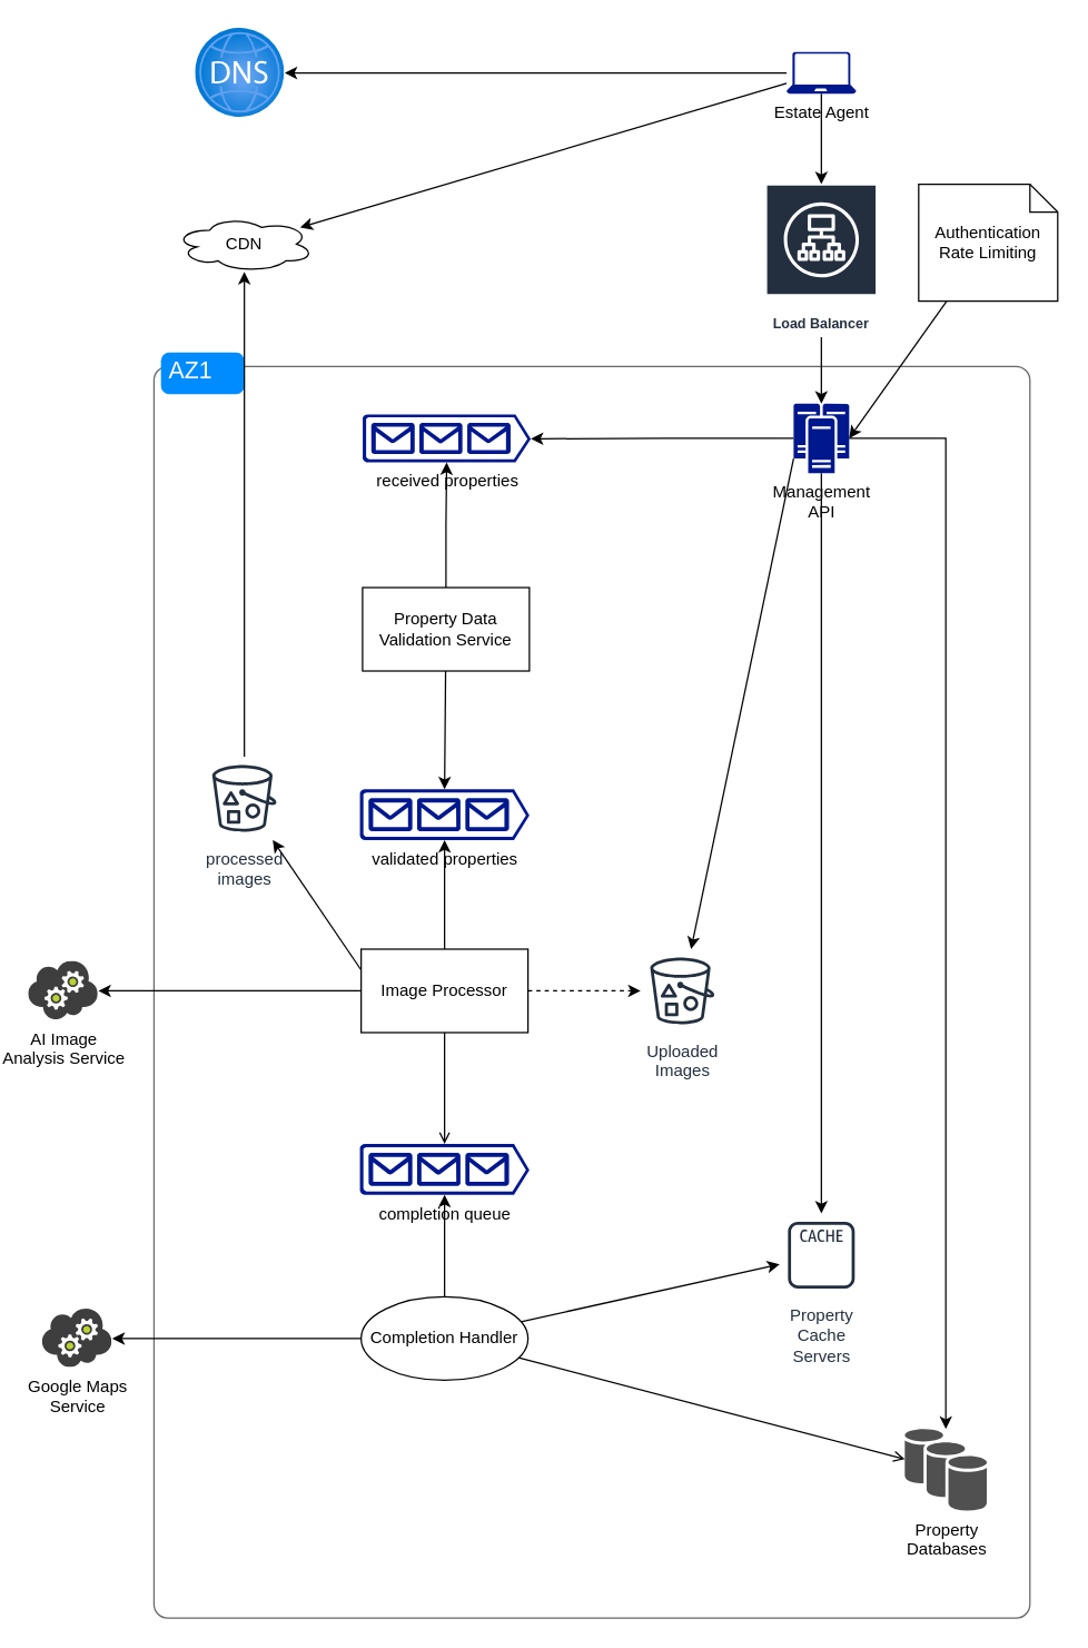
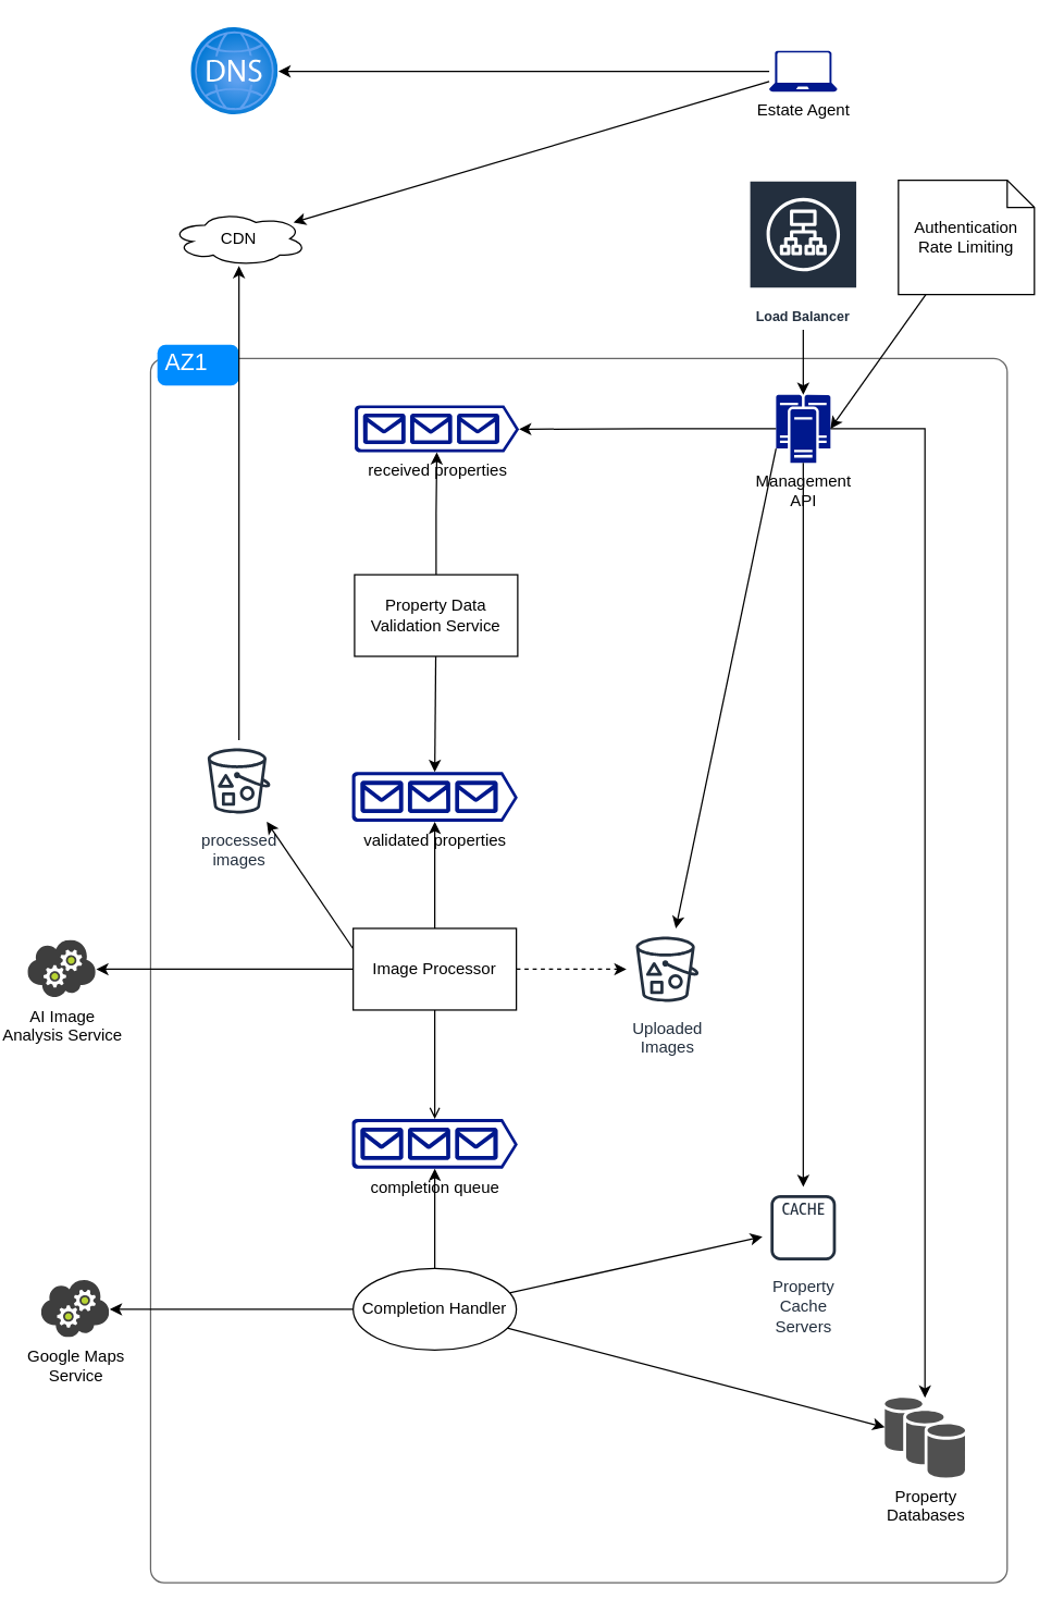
  <mxCell id="0" />
  <mxCell id="1" parent="0" />
  <mxCell id="2" value="" style="shape=mxgraph.mockup.containers.marginRect;rectMarginTop=10;strokeColor=#666666;strokeWidth=1;dashed=0;rounded=1;arcSize=5;recursiveResize=0;html=1;whiteSpace=wrap;" vertex="1" parent="1"><mxGeometry x="110" y="253" width="630" height="910" as="geometry" /></mxCell>
  <mxCell id="3" value="AZ1" style="shape=rect;strokeColor=none;fillColor=#008cff;strokeWidth=1;dashed=0;rounded=1;arcSize=20;fontColor=#ffffff;fontSize=17;spacing=2;spacingTop=-2;align=left;autosize=1;spacingLeft=4;resizeWidth=0;resizeHeight=0;perimeter=none;html=1;whiteSpace=wrap;" vertex="1" parent="2"><mxGeometry x="5" width="60" height="30" as="geometry" /></mxCell>
  <mxCell id="4" value="processed&lt;br&gt;images" style="sketch=0;outlineConnect=0;fontColor=#232F3E;gradientColor=none;strokeColor=#232F3E;fillColor=#ffffff;dashed=0;verticalLabelPosition=bottom;verticalAlign=top;align=center;html=1;fontSize=12;fontStyle=0;aspect=fixed;shape=mxgraph.aws4.resourceIcon;resIcon=mxgraph.aws4.bucket_with_objects;" parent="2" vertex="1"><mxGeometry x="35" y="290.6" width="60" height="60" as="geometry" /></mxCell>
  <mxCell id="5" style="edgeStyle=orthogonalEdgeStyle;rounded=0;orthogonalLoop=1;jettySize=auto;html=1;" edge="1" parent="2" source="6" target="9"><mxGeometry relative="1" as="geometry" /></mxCell>
  <mxCell id="6" value="Management&lt;br&gt;API" style="sketch=0;aspect=fixed;pointerEvents=1;shadow=0;dashed=0;html=1;strokeColor=none;labelPosition=center;verticalLabelPosition=bottom;verticalAlign=top;align=center;fillColor=#00188D;shape=mxgraph.mscae.enterprise.cluster_server" parent="2" vertex="1"><mxGeometry x="460" y="36.7" width="40" height="50" as="geometry" /></mxCell>
  <mxCell id="7" value="received properties" style="sketch=0;aspect=fixed;pointerEvents=1;shadow=0;dashed=0;html=1;strokeColor=none;labelPosition=center;verticalLabelPosition=bottom;verticalAlign=top;align=center;fillColor=#00188D;shape=mxgraph.azure.queue_generic" parent="2" vertex="1"><mxGeometry x="150" y="44.4" width="121" height="34.6" as="geometry" /></mxCell>
  <mxCell id="8" style="edgeStyle=orthogonalEdgeStyle;rounded=0;orthogonalLoop=1;jettySize=auto;html=1;entryX=1;entryY=0.51;entryDx=0;entryDy=0;entryPerimeter=0;" parent="2" source="6" target="7" edge="1"><mxGeometry relative="1" as="geometry" /></mxCell>
  <mxCell id="9" value="Property&lt;br&gt;Databases" style="sketch=0;shadow=0;dashed=0;html=1;strokeColor=none;fillColor=#505050;labelPosition=center;verticalLabelPosition=bottom;verticalAlign=top;outlineConnect=0;align=center;shape=mxgraph.office.databases.database_availability_group;" parent="2" vertex="1"><mxGeometry x="540" y="774" width="59" height="59" as="geometry" /></mxCell>
  <mxCell id="10" value="Uploaded&lt;br&gt;Images" style="sketch=0;outlineConnect=0;fontColor=#232F3E;gradientColor=none;strokeColor=#232F3E;fillColor=#ffffff;dashed=0;verticalLabelPosition=bottom;verticalAlign=top;align=center;html=1;fontSize=12;fontStyle=0;aspect=fixed;shape=mxgraph.aws4.resourceIcon;resIcon=mxgraph.aws4.bucket_with_objects;" parent="2" vertex="1"><mxGeometry x="350" y="429" width="60" height="60" as="geometry" /></mxCell>
  <mxCell id="11" style="rounded=0;orthogonalLoop=1;jettySize=auto;html=1;exitX=0;exitY=0.79;exitDx=0;exitDy=0;exitPerimeter=0;" parent="2" source="6" target="10" edge="1"><mxGeometry relative="1" as="geometry" /></mxCell>
  <mxCell id="12" value="Property&lt;br&gt;Cache&lt;br&gt;Servers" style="sketch=0;outlineConnect=0;fontColor=#232F3E;gradientColor=none;strokeColor=#232F3E;fillColor=#ffffff;dashed=0;verticalLabelPosition=bottom;verticalAlign=top;align=center;html=1;fontSize=12;fontStyle=0;aspect=fixed;shape=mxgraph.aws4.resourceIcon;resIcon=mxgraph.aws4.cache_node;" parent="2" vertex="1"><mxGeometry x="450" y="619" width="60" height="60" as="geometry" /></mxCell>
  <mxCell id="13" style="edgeStyle=orthogonalEdgeStyle;rounded=0;orthogonalLoop=1;jettySize=auto;html=1;" edge="1" parent="2" source="6" target="12"><mxGeometry relative="1" as="geometry" /></mxCell>
  <mxCell id="14" style="rounded=0;orthogonalLoop=1;jettySize=auto;html=1;" parent="1" source="16" target="17" edge="1"><mxGeometry relative="1" as="geometry" /></mxCell>
  <mxCell id="15" style="edgeStyle=orthogonalEdgeStyle;rounded=0;orthogonalLoop=1;jettySize=auto;html=1;" parent="1" source="16" target="18" edge="1"><mxGeometry relative="1" as="geometry" /></mxCell>
  <mxCell id="16" value="Estate Agent" style="sketch=0;aspect=fixed;pointerEvents=1;shadow=0;dashed=0;html=1;strokeColor=none;labelPosition=center;verticalLabelPosition=bottom;verticalAlign=top;align=center;fillColor=#00188D;shape=mxgraph.azure.laptop" parent="1" vertex="1"><mxGeometry x="565" y="37" width="50" height="30" as="geometry" /></mxCell>
  <mxCell id="17" value="CDN" style="ellipse;shape=cloud;whiteSpace=wrap;html=1;align=center;" parent="1" vertex="1"><mxGeometry x="125" y="155" width="100" height="40" as="geometry" /></mxCell>
  <mxCell id="18" value="" style="image;aspect=fixed;html=1;points=[];align=center;fontSize=12;image=img/lib/azure2/networking/DNS_Zones.svg;" parent="1" vertex="1"><mxGeometry x="140" y="20" width="64" height="64" as="geometry" /></mxCell>
  <mxCell id="19" style="edgeStyle=orthogonalEdgeStyle;rounded=0;orthogonalLoop=1;jettySize=auto;html=1;entryX=0.5;entryY=0;entryDx=0;entryDy=0;entryPerimeter=0;" parent="1" source="21" target="6" edge="1"><mxGeometry relative="1" as="geometry"><mxPoint x="514" y="202" as="sourcePoint" /></mxGeometry></mxCell>
- <mxCell id="20" style="edgeStyle=orthogonalEdgeStyle;rounded=0;orthogonalLoop=1;jettySize=auto;html=1;" parent="1" source="16" target="21" edge="1"><mxGeometry relative="1" as="geometry"><mxPoint x="511" y="152" as="targetPoint" /></mxGeometry></mxCell>
  <mxCell id="21" value="Load Balancer" style="sketch=0;outlineConnect=0;fontColor=#232F3E;gradientColor=none;strokeColor=#ffffff;fillColor=#232F3E;dashed=0;verticalLabelPosition=middle;verticalAlign=bottom;align=center;html=1;whiteSpace=wrap;fontSize=10;fontStyle=1;spacing=3;shape=mxgraph.aws4.productIcon;prIcon=mxgraph.aws4.application_load_balancer;" parent="1" vertex="1"><mxGeometry x="550" y="132" width="80" height="110" as="geometry" /></mxCell>
  <mxCell id="22" style="edgeStyle=orthogonalEdgeStyle;rounded=0;orthogonalLoop=1;jettySize=auto;html=1;" parent="1" source="23" target="7" edge="1"><mxGeometry relative="1" as="geometry" /></mxCell>
  <mxCell id="23" value="Property Data Validation Service" style="rounded=0;whiteSpace=wrap;html=1;" parent="1" vertex="1"><mxGeometry x="260" y="422" width="120" height="60" as="geometry" /></mxCell>
  <mxCell id="24" value="validated properties" style="sketch=0;aspect=fixed;pointerEvents=1;shadow=0;dashed=0;html=1;strokeColor=none;labelPosition=center;verticalLabelPosition=bottom;verticalAlign=top;align=center;fillColor=#00188D;shape=mxgraph.azure.queue_generic" parent="1" vertex="1"><mxGeometry x="258" y="567" width="122" height="36.6" as="geometry" /></mxCell>
  <mxCell id="25" style="rounded=0;orthogonalLoop=1;jettySize=auto;html=1;entryX=0.5;entryY=0;entryDx=0;entryDy=0;entryPerimeter=0;" parent="1" source="23" target="24" edge="1"><mxGeometry relative="1" as="geometry" /></mxCell>
  <mxCell id="26" style="edgeStyle=orthogonalEdgeStyle;rounded=0;orthogonalLoop=1;jettySize=auto;html=1;" parent="1" source="4" target="17" edge="1"><mxGeometry relative="1" as="geometry" /></mxCell>
  <mxCell id="27" style="rounded=0;orthogonalLoop=1;jettySize=auto;html=1;dashed=1;" parent="1" source="30" target="10" edge="1"><mxGeometry relative="1" as="geometry" /></mxCell>
  <mxCell id="28" style="rounded=0;orthogonalLoop=1;jettySize=auto;html=1;exitX=0;exitY=0.25;exitDx=0;exitDy=0;" parent="1" source="30" target="4" edge="1"><mxGeometry relative="1" as="geometry" /></mxCell>
  <mxCell id="29" style="rounded=0;orthogonalLoop=1;jettySize=auto;html=1;" parent="1" source="30" target="40" edge="1"><mxGeometry relative="1" as="geometry" /></mxCell>
  <mxCell id="30" value="Image Processor" style="rounded=0;whiteSpace=wrap;html=1;" parent="1" vertex="1"><mxGeometry x="259" y="682" width="120" height="60" as="geometry" /></mxCell>
  <mxCell id="31" style="edgeStyle=orthogonalEdgeStyle;rounded=0;orthogonalLoop=1;jettySize=auto;html=1;entryX=0.5;entryY=1;entryDx=0;entryDy=0;entryPerimeter=0;" parent="1" source="30" target="24" edge="1"><mxGeometry relative="1" as="geometry" /></mxCell>
  <mxCell id="32" value="completion queue" style="sketch=0;aspect=fixed;pointerEvents=1;shadow=0;dashed=0;html=1;strokeColor=none;labelPosition=center;verticalLabelPosition=bottom;verticalAlign=top;align=center;fillColor=#00188D;shape=mxgraph.azure.queue_generic" parent="1" vertex="1"><mxGeometry x="258" y="822" width="122" height="36.6" as="geometry" /></mxCell>
  <mxCell id="33" style="edgeStyle=orthogonalEdgeStyle;rounded=0;orthogonalLoop=1;jettySize=auto;html=1;entryX=0.5;entryY=0;entryDx=0;entryDy=0;entryPerimeter=0;endArrow=open;" parent="1" source="30" target="32" edge="1"><mxGeometry relative="1" as="geometry" /></mxCell>
  <mxCell id="34" style="rounded=0;orthogonalLoop=1;jettySize=auto;html=1;" parent="1" source="37" target="12" edge="1"><mxGeometry relative="1" as="geometry" /></mxCell>
- <mxCell id="35" style="rounded=0;orthogonalLoop=1;jettySize=auto;html=1;endArrow=open;" parent="1" source="37" target="9" edge="1"><mxGeometry relative="1" as="geometry"><mxPoint x="319" y="1072" as="targetPoint" /></mxGeometry></mxCell>
+ <mxCell id="35" style="rounded=0;orthogonalLoop=1;jettySize=auto;html=1;" parent="1" source="37" target="9" edge="1"><mxGeometry relative="1" as="geometry"><mxPoint x="319" y="1072" as="targetPoint" /></mxGeometry></mxCell>
  <mxCell id="36" style="edgeStyle=orthogonalEdgeStyle;rounded=0;orthogonalLoop=1;jettySize=auto;html=1;" parent="1" source="37" target="39" edge="1"><mxGeometry relative="1" as="geometry" /></mxCell>
  <mxCell id="37" value="Completion Handler" style="ellipse;whiteSpace=wrap;html=1;" parent="1" vertex="1"><mxGeometry x="259" y="932" width="120" height="60" as="geometry" /></mxCell>
  <mxCell id="38" style="edgeStyle=orthogonalEdgeStyle;rounded=0;orthogonalLoop=1;jettySize=auto;html=1;entryX=0.5;entryY=1;entryDx=0;entryDy=0;entryPerimeter=0;" parent="1" source="37" target="32" edge="1"><mxGeometry relative="1" as="geometry" /></mxCell>
  <mxCell id="39" value="Google Maps&lt;br&gt;Service" style="image;sketch=0;aspect=fixed;html=1;points=[];align=center;fontSize=12;image=img/lib/mscae/Cloud_Service.svg;" parent="1" vertex="1"><mxGeometry x="30" y="941" width="50" height="42" as="geometry" /></mxCell>
  <mxCell id="40" value="AI Image&lt;br&gt;Analysis Service" style="image;sketch=0;aspect=fixed;html=1;points=[];align=center;fontSize=12;image=img/lib/mscae/Cloud_Service.svg;" parent="1" vertex="1"><mxGeometry x="20" y="691" width="50" height="42" as="geometry" /></mxCell>
  <mxCell id="41" value="Authentication&lt;div&gt;Rate Limiting&lt;/div&gt;" style="shape=note;size=20;whiteSpace=wrap;html=1;" vertex="1" parent="1"><mxGeometry x="660" y="132" width="100" height="84" as="geometry" /></mxCell>
  <mxCell id="42" style="rounded=0;orthogonalLoop=1;jettySize=auto;html=1;entryX=1;entryY=0.5;entryDx=0;entryDy=0;entryPerimeter=0;" edge="1" parent="1" source="41" target="6"><mxGeometry relative="1" as="geometry" /></mxCell>
